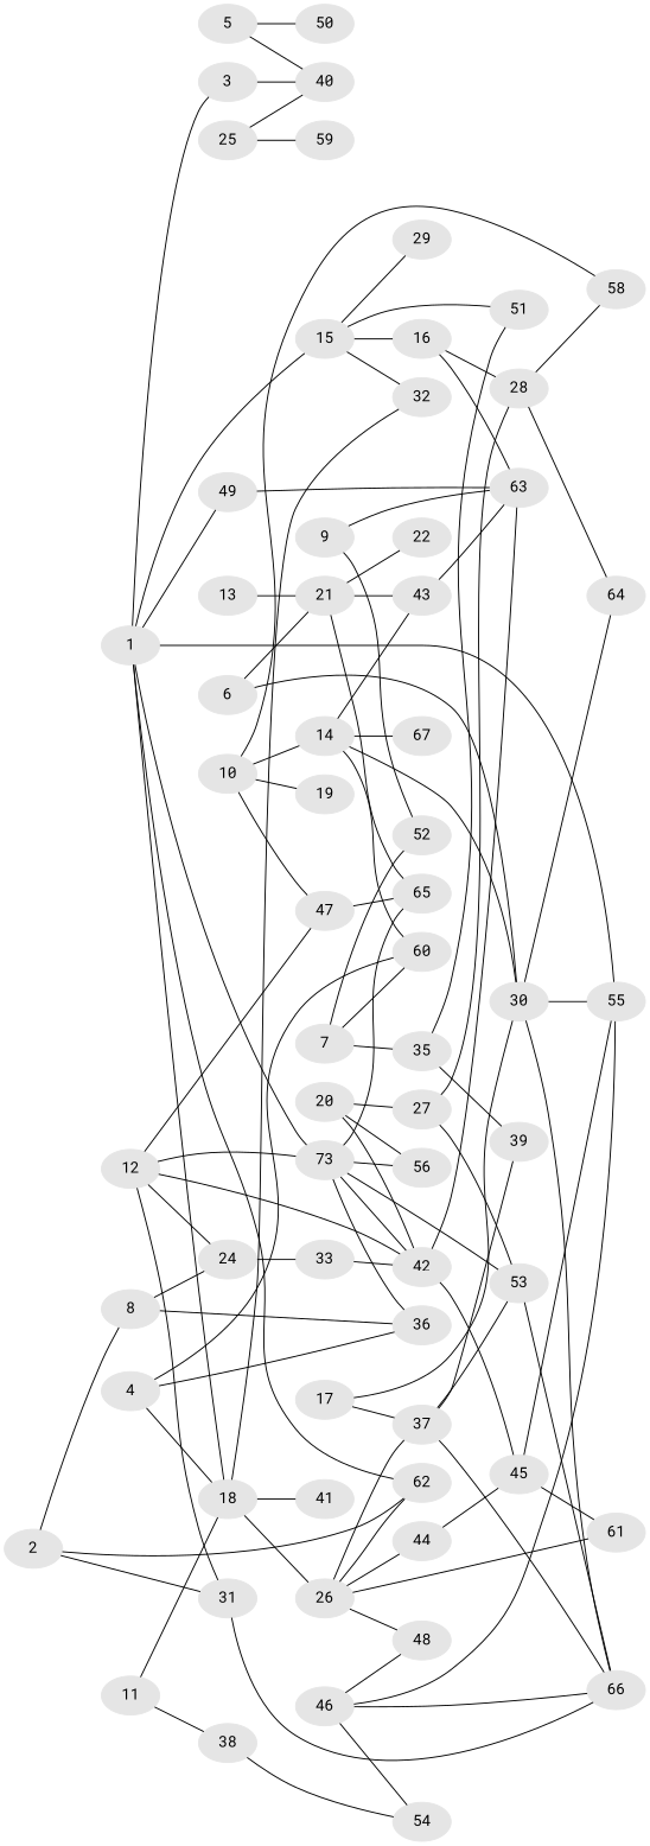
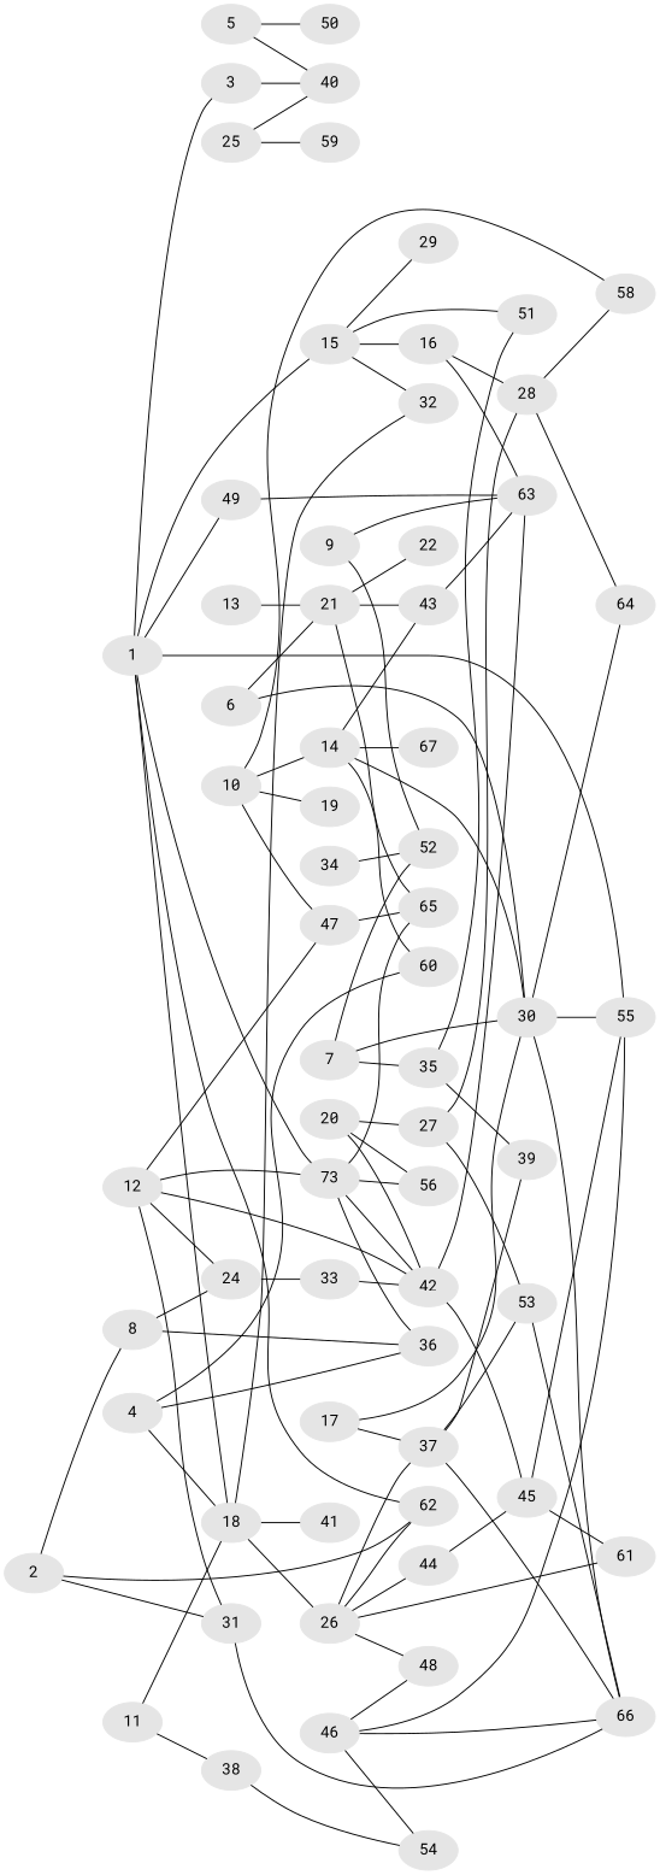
  graph {
    fontname="Roboto Mono"
    rankdir=LR
    node [color=gray90 fontname="Roboto Mono" style=filled]
    edge [fontname="Roboto Mono" weight=1.0]
    1
    3
    15
    18
    n5 [label=73]
    49
    55
    62
    40
    16
    29
    32
    51
    26
    41
    36
    42
    56
    65
    53
    63
    2
    8
    31
    24
    66
    4
    60
    14
    30
    43
    67
    5
    50
    6
    21
    22
    64
    7
    35
    52
    39
    33
    9
    10
    19
    47
    58
    11
    38
    54
    12
    45
    13
    28
    17
    37
    44
    48
    61
    20
    27
    25
    59
+   34
    46
    1 -- 3
    1 -- 15
    1 -- 18
    1 -- n5
    1 -- 49
    1 -- 55
    1 -- 62
    3 -- 40
    15 -- 16
    15 -- 29
    15 -- 32
    15 -- 51
    18 -- 32
    18 -- 26
    18 -- 41 [weight=2.0]
    n5 -- 36
    n5 -- 42 [weight=2.0]
    n5 -- 56
    n5 -- 65 [weight=2.0]
-   n5 -- 53
    49 -- 63
    16 -- 63
    16 -- 28
    26 -- 62
    26 -- 37
    26 -- 44
    26 -- 48
    26 -- 61
    42 -- 63
    42 -- 45
    53 -- 66
    2 -- 62
    2 -- 8
    2 -- 31
    8 -- 36
    8 -- 24
    31 -- 66
    24 -- 33
    4 -- 18
    4 -- 36
    4 -- 60
    14 -- 60
    14 -- 30
    14 -- 43
    14 -- 67
    30 -- 55 [weight=2.0]
    30 -- 66
    30 -- 64
    43 -- 63
    5 -- 40
    5 -- 50
    6 -- 30
    6 -- 21
    21 -- 65
    21 -- 43
    21 -- 22
-   7 -- 60
+   7 -- 30
    7 -- 35
    7 -- 52
    35 -- 51
    35 -- 39
    33 -- 42 [weight=2.0]
    9 -- 63
    9 -- 52
    10 -- 14
    10 -- 19
    10 -- 47
    10 -- 58
    47 -- 65
    11 -- 18
    11 -- 38
    38 -- 54
    12 -- n5
    12 -- 42
    12 -- 31
    12 -- 24
    12 -- 47
    45 -- 55
    45 -- 61
    13 -- 21
    28 -- 64
    28 -- 58
    17 -- 30
    17 -- 37
    37 -- 53
    37 -- 66
    37 -- 39
    44 -- 45
    20 -- 42
    20 -- 56
    20 -- 27
    27 -- 53
    27 -- 28
    25 -- 40
    25 -- 59
+   34 -- 52
    46 -- 55
    46 -- 66
    46 -- 54
    46 -- 48
  }
